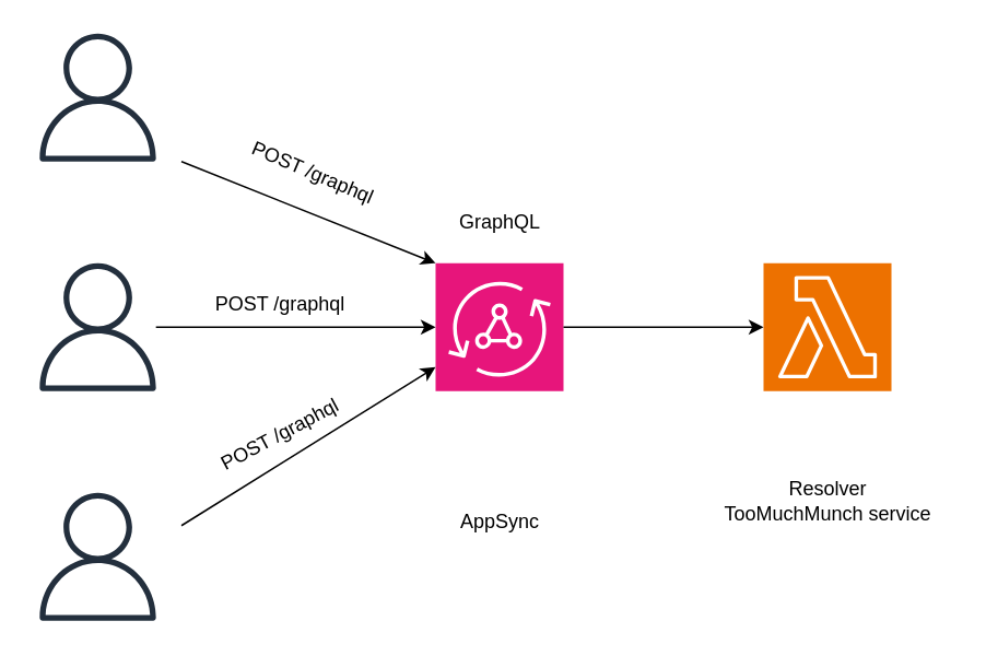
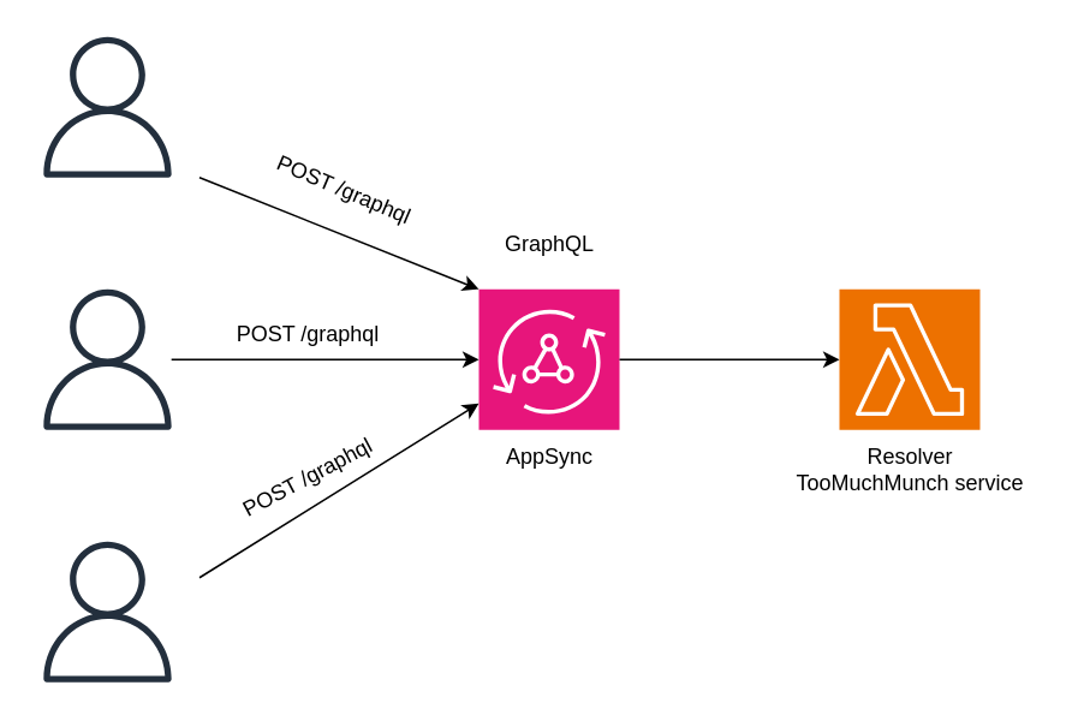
  <mxCell id="0" />
  <mxCell id="1" parent="0" />
  <mxCell id="2" value="" style="sketch=0;points=[[0,0,0],[0.25,0,0],[0.5,0,0],[0.75,0,0],[1,0,0],[0,1,0],[0.25,1,0],[0.5,1,0],[0.75,1,0],[1,1,0],[0,0.25,0],[0,0.5,0],[0,0.75,0],[1,0.25,0],[1,0.5,0],[1,0.75,0]];outlineConnect=0;fontColor=#232F3E;fillColor=#E7157B;strokeColor=#ffffff;dashed=0;verticalLabelPosition=bottom;verticalAlign=top;align=center;html=1;fontSize=12;fontStyle=0;aspect=fixed;shape=mxgraph.aws4.resourceIcon;resIcon=mxgraph.aws4.appsync;" vertex="1" parent="1"><mxGeometry x="265" y="160" width="78" height="78" as="geometry" /></mxCell>
  <mxCell id="3" value="" style="shape=image;verticalLabelPosition=bottom;labelBackgroundColor=default;verticalAlign=top;aspect=fixed;imageAspect=0;image=https://d29fhpw069ctt2.cloudfront.net/icon/image/38568/preview.svg;" vertex="1" parent="1"><mxGeometry x="269" y="50" width="70" height="70" as="geometry" /></mxCell>
- <mxCell id="4" value="AppSync" style="text;html=1;align=center;verticalAlign=middle;resizable=0;points=[];autosize=1;strokeColor=none;fillColor=none;" vertex="1" parent="1"><mxGeometry x="269" y="303" width="70" height="30" as="geometry" /></mxCell>
+ <mxCell id="4" value="AppSync" style="text;html=1;align=center;verticalAlign=middle;resizable=0;points=[];autosize=1;strokeColor=none;fillColor=none;" vertex="1" parent="1"><mxGeometry x="269" y="238" width="70" height="30" as="geometry" /></mxCell>
  <mxCell id="5" value="GraphQL" style="text;html=1;align=center;verticalAlign=middle;resizable=0;points=[];autosize=1;strokeColor=none;fillColor=none;" vertex="1" parent="1"><mxGeometry x="269" y="120" width="70" height="30" as="geometry" /></mxCell>
  <mxCell id="6" value="" style="sketch=0;points=[[0,0,0],[0.25,0,0],[0.5,0,0],[0.75,0,0],[1,0,0],[0,1,0],[0.25,1,0],[0.5,1,0],[0.75,1,0],[1,1,0],[0,0.25,0],[0,0.5,0],[0,0.75,0],[1,0.25,0],[1,0.5,0],[1,0.75,0]];outlineConnect=0;fontColor=#232F3E;fillColor=#ED7100;strokeColor=#ffffff;dashed=0;verticalLabelPosition=bottom;verticalAlign=top;align=center;html=1;fontSize=12;fontStyle=0;aspect=fixed;shape=mxgraph.aws4.resourceIcon;resIcon=mxgraph.aws4.lambda;" vertex="1" parent="1"><mxGeometry x="465" y="160" width="78" height="78" as="geometry" /></mxCell>
  <mxCell id="7" style="edgeStyle=orthogonalEdgeStyle;rounded=0;orthogonalLoop=1;jettySize=auto;html=1;entryX=0;entryY=0.5;entryDx=0;entryDy=0;entryPerimeter=0;" edge="1" parent="1" source="2" target="6"><mxGeometry relative="1" as="geometry" /></mxCell>
  <mxCell id="8" value="" style="sketch=0;outlineConnect=0;fontColor=#232F3E;gradientColor=none;fillColor=#232F3D;strokeColor=none;dashed=0;verticalLabelPosition=bottom;verticalAlign=top;align=center;html=1;fontSize=12;fontStyle=0;aspect=fixed;pointerEvents=1;shape=mxgraph.aws4.user;" vertex="1" parent="1"><mxGeometry x="20" y="20" width="78" height="78" as="geometry" /></mxCell>
  <mxCell id="9" value="" style="sketch=0;outlineConnect=0;fontColor=#232F3E;gradientColor=none;fillColor=#232F3D;strokeColor=none;dashed=0;verticalLabelPosition=bottom;verticalAlign=top;align=center;html=1;fontSize=12;fontStyle=0;aspect=fixed;pointerEvents=1;shape=mxgraph.aws4.user;" vertex="1" parent="1"><mxGeometry x="20" y="160" width="78" height="78" as="geometry" /></mxCell>
  <mxCell id="10" value="" style="sketch=0;outlineConnect=0;fontColor=#232F3E;gradientColor=none;fillColor=#232F3D;strokeColor=none;dashed=0;verticalLabelPosition=bottom;verticalAlign=top;align=center;html=1;fontSize=12;fontStyle=0;aspect=fixed;pointerEvents=1;shape=mxgraph.aws4.user;" vertex="1" parent="1"><mxGeometry x="20" y="300" width="78" height="78" as="geometry" /></mxCell>
  <mxCell id="11" style="edgeStyle=orthogonalEdgeStyle;rounded=0;orthogonalLoop=1;jettySize=auto;html=1;entryX=0;entryY=0.5;entryDx=0;entryDy=0;entryPerimeter=0;" edge="1" parent="1" source="9" target="2"><mxGeometry relative="1" as="geometry" /></mxCell>
  <mxCell id="12" value="" style="endArrow=classic;html=1;fontColor=#FF3333;rounded=0;entryX=0;entryY=0;entryDx=0;entryDy=0;entryPerimeter=0;" edge="1" parent="1" target="2"><mxGeometry width="50" height="50" relative="1" as="geometry"><mxPoint x="110" y="98" as="sourcePoint" /><mxPoint x="160" y="48" as="targetPoint" /></mxGeometry></mxCell>
  <mxCell id="13" value="" style="endArrow=classic;html=1;fontColor=#FF3333;rounded=0;" edge="1" parent="1" target="2"><mxGeometry width="50" height="50" relative="1" as="geometry"><mxPoint x="110" y="320" as="sourcePoint" /><mxPoint x="270" y="240" as="targetPoint" /></mxGeometry></mxCell>
  <mxCell id="14" value="POST /graphql" style="text;html=1;align=center;verticalAlign=middle;resizable=0;points=[];autosize=1;strokeColor=none;fillColor=none;rotation=23;" vertex="1" parent="1"><mxGeometry x="140" y="90" width="100" height="30" as="geometry" /></mxCell>
  <mxCell id="15" value="POST /graphql" style="text;html=1;align=center;verticalAlign=middle;resizable=0;points=[];autosize=1;strokeColor=none;fillColor=none;rotation=-28;" vertex="1" parent="1"><mxGeometry x="120" y="250" width="100" height="30" as="geometry" /></mxCell>
  <mxCell id="16" value="POST /graphql" style="text;html=1;align=center;verticalAlign=middle;resizable=0;points=[];autosize=1;strokeColor=none;fillColor=none;rotation=0;" vertex="1" parent="1"><mxGeometry x="120" y="170" width="100" height="30" as="geometry" /></mxCell>
- <mxCell id="17" value="&lt;div&gt;Resolver&lt;/div&gt;TooMuchMunch service" style="text;html=1;align=center;verticalAlign=middle;resizable=0;points=[];autosize=1;strokeColor=none;fillColor=none;" vertex="1" parent="1"><mxGeometry x="429" y="285" width="150" height="40" as="geometry" /></mxCell>
+ <mxCell id="17" value="&lt;div&gt;Resolver&lt;/div&gt;TooMuchMunch service" style="text;html=1;align=center;verticalAlign=middle;resizable=0;points=[];autosize=1;strokeColor=none;fillColor=none;" vertex="1" parent="1"><mxGeometry x="429" y="240" width="150" height="40" as="geometry" /></mxCell>
